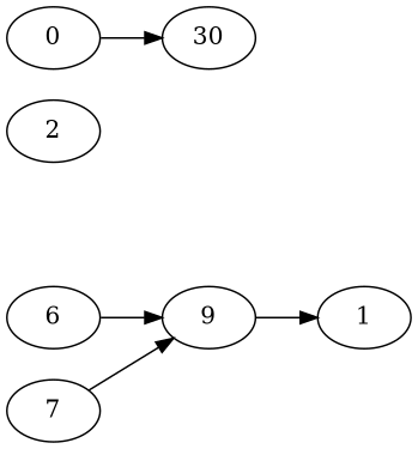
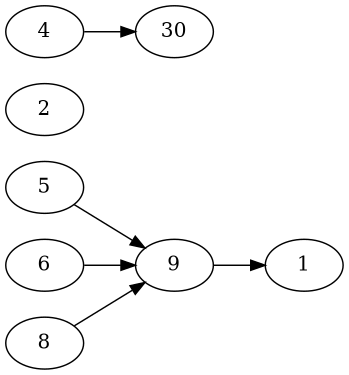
  digraph {
    rankdir=LR
    1 [alpha=0.03 expect_size=12075008]
    9 [alpha=0.17 expect_size=15287296]
    2 [alpha=0.07 expect_size=42814464]
-   4 [alpha=0.14 expect_size=30232576 label=0]
+   4 [alpha=0.14 expect_size=30232576]
    n5 [alpha=0.12 expect_size=44316672 label=30]
+   5 [alpha=0.16 expect_size=20313088]
    6 [alpha=0.02 expect_size=29932544]
-   7 [alpha=0.10 expect_size=28923904]
+   7 [alpha=0.10 expect_size=28923904 label=8]
    9 -> 1
    4 -> n5
+   5 -> 9
    6 -> 9
    7 -> 9
  }
